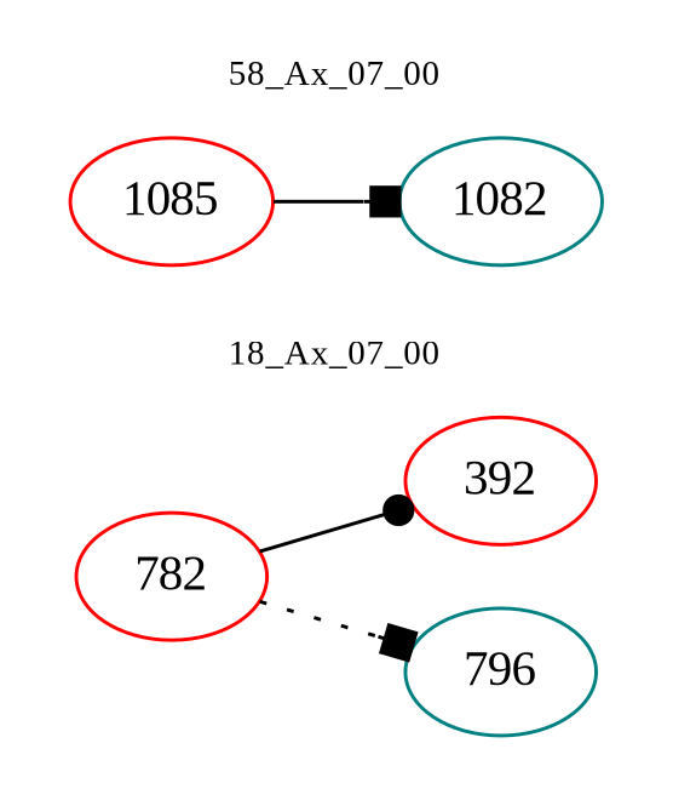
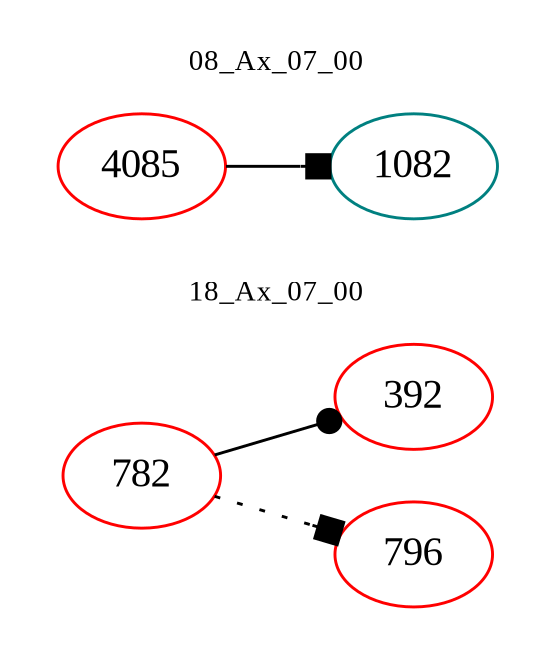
  digraph {
    fontname="Liberation Serif"
    rankdir=LR
    node [color=red fontname="Liberation Serif"]
    edge [arrowhead=box color=black fontname="Liberation Serif" style=solid]
    n1 [label=782]
-   n2 [color=teal label=796]
+   n2 [label=796]
    n3 [label=392]
-   n4 [label=1085]
+   n4 [label=4085]
    n5 [color=teal label=1082]
    subgraph cluster_1 {
      color=white
      fontsize=10
      label="18_Ax_07_00"
      n1
      n2
      n3
    }
    subgraph cluster_2 {
      color=white
      fontsize=10
-     label="58_Ax_07_00"
+     label="08_Ax_07_00"
      n4
      n5
    }
    n1 -> n2 [style=dotted]
    n1 -> n3 [arrowhead=dot]
    n4 -> n5
  }
